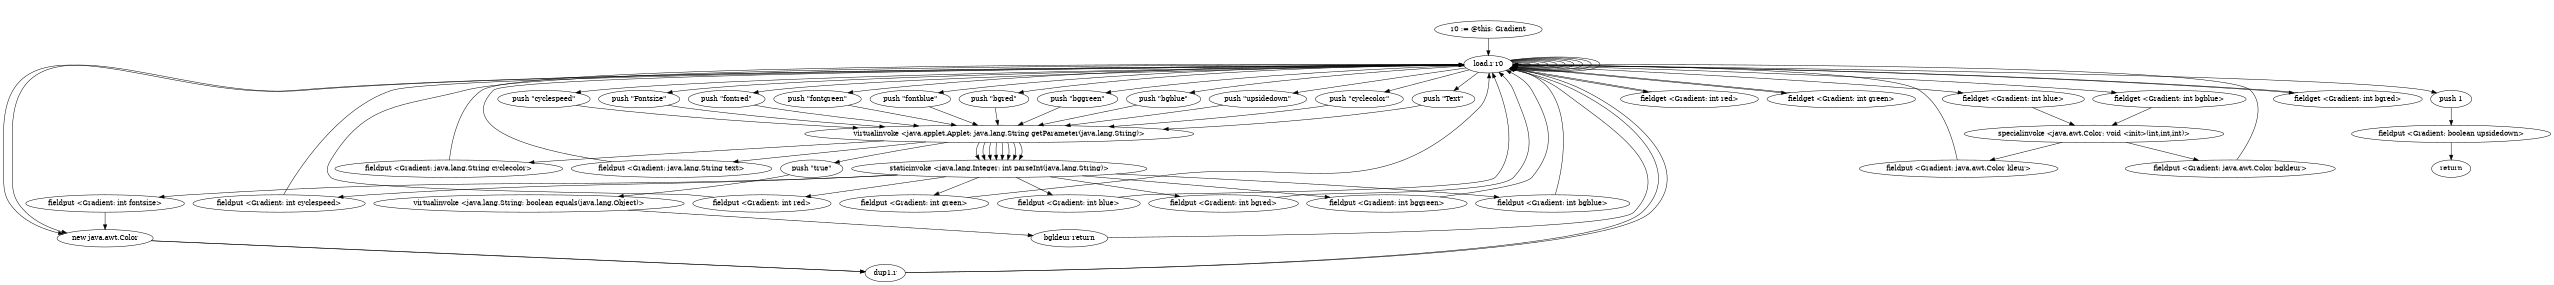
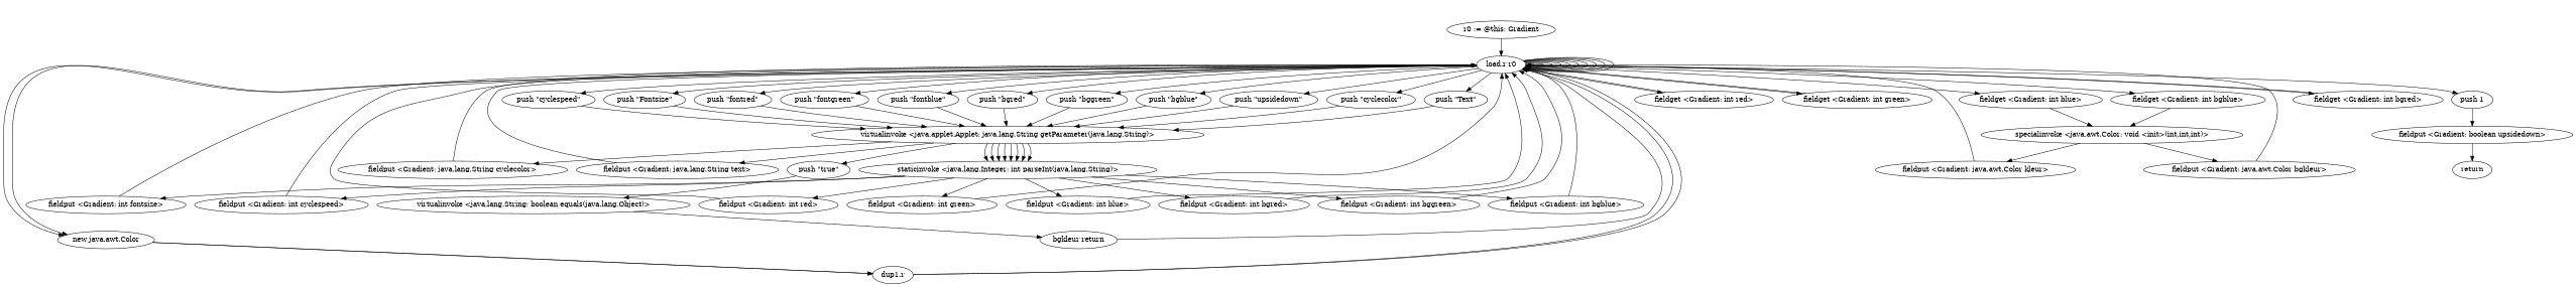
  digraph {
    "r0 := @this: Gradient"
    "load.r r0"
    "push \"cyclecolor\""
    "push \"Text\""
    "push \"cyclespeed\""
    "push \"Fontsize\""
    "push \"fontred\""
    "push \"fontgreen\""
    "push \"fontblue\""
    "new java.awt.Color"
    "fieldget <Gradient: int red>"
    "fieldget <Gradient: int green>"
    "fieldget <Gradient: int blue>"
    "push \"bgred\""
    "push \"bggreen\""
    "push \"bgblue\""
    "fieldget <Gradient: int bgred>"
    "fieldget <Gradient: int bgblue>"
    "push \"upsidedown\""
    "push 1"
    "virtualinvoke <java.applet.Applet: java.lang.String getParameter(java.lang.String)>"
    "dup1.r"
    "specialinvoke <java.awt.Color: void <init>(int,int,int)>"
    "fieldput <Gradient: boolean upsidedown>"
    "fieldput <Gradient: java.lang.String cyclecolor>"
    "fieldput <Gradient: java.lang.String text>"
    "staticinvoke <java.lang.Integer: int parseInt(java.lang.String)>"
    "push \"true\""
    "fieldput <Gradient: int cyclespeed>"
    "fieldput <Gradient: int fontsize>"
    "fieldput <Gradient: int red>"
    "fieldput <Gradient: int green>"
    "fieldput <Gradient: int blue>"
    "fieldput <Gradient: int bgred>"
    "fieldput <Gradient: int bggreen>"
    "fieldput <Gradient: int bgblue>"
    "virtualinvoke <java.lang.String: boolean equals(java.lang.Object)>"
    "fieldput <Gradient: java.awt.Color kleur>"
    "fieldput <Gradient: java.awt.Color bgkleur>"
    n40 [label="bgkleur return"]
    return
    "r0 := @this: Gradient" -> "load.r r0"
    "load.r r0" -> "load.r r0"
    "load.r r0" -> "load.r r0"
    "load.r r0" -> "load.r r0"
    "load.r r0" -> "load.r r0"
    "load.r r0" -> "load.r r0"
    "load.r r0" -> "load.r r0"
    "load.r r0" -> "load.r r0"
    "load.r r0" -> "load.r r0"
    "load.r r0" -> "load.r r0"
    "load.r r0" -> "load.r r0"
    "load.r r0" -> "push \"cyclecolor\""
    "load.r r0" -> "push \"Text\""
    "load.r r0" -> "push \"cyclespeed\""
    "load.r r0" -> "push \"Fontsize\""
    "load.r r0" -> "push \"fontred\""
    "load.r r0" -> "push \"fontgreen\""
    "load.r r0" -> "push \"fontblue\""
    "load.r r0" -> "new java.awt.Color"
    "load.r r0" -> "new java.awt.Color"
    "load.r r0" -> "fieldget <Gradient: int red>"
    "load.r r0" -> "fieldget <Gradient: int green>"
    "load.r r0" -> "fieldget <Gradient: int blue>"
    "load.r r0" -> "push \"bgred\""
    "load.r r0" -> "push \"bggreen\""
    "load.r r0" -> "push \"bgblue\""
    "load.r r0" -> "fieldget <Gradient: int bgred>"
    "load.r r0" -> "fieldget <Gradient: int bgblue>"
    "load.r r0" -> "push \"upsidedown\""
    "load.r r0" -> "push 1"
    "push \"cyclecolor\"" -> "virtualinvoke <java.applet.Applet: java.lang.String getParameter(java.lang.String)>"
    "push \"Text\"" -> "virtualinvoke <java.applet.Applet: java.lang.String getParameter(java.lang.String)>"
    "push \"cyclespeed\"" -> "virtualinvoke <java.applet.Applet: java.lang.String getParameter(java.lang.String)>"
    "push \"Fontsize\"" -> "virtualinvoke <java.applet.Applet: java.lang.String getParameter(java.lang.String)>"
    "push \"fontred\"" -> "virtualinvoke <java.applet.Applet: java.lang.String getParameter(java.lang.String)>"
    "push \"fontgreen\"" -> "virtualinvoke <java.applet.Applet: java.lang.String getParameter(java.lang.String)>"
    "push \"fontblue\"" -> "virtualinvoke <java.applet.Applet: java.lang.String getParameter(java.lang.String)>"
    "new java.awt.Color" -> "dup1.r"
    "new java.awt.Color" -> "dup1.r"
    "fieldget <Gradient: int red>" -> "load.r r0"
    "fieldget <Gradient: int green>" -> "load.r r0"
    "fieldget <Gradient: int blue>" -> "specialinvoke <java.awt.Color: void <init>(int,int,int)>"
    "push \"bgred\"" -> "virtualinvoke <java.applet.Applet: java.lang.String getParameter(java.lang.String)>"
    "push \"bggreen\"" -> "virtualinvoke <java.applet.Applet: java.lang.String getParameter(java.lang.String)>"
    "push \"bgblue\"" -> "virtualinvoke <java.applet.Applet: java.lang.String getParameter(java.lang.String)>"
    "fieldget <Gradient: int bgred>" -> "load.r r0"
    "fieldget <Gradient: int bgblue>" -> "specialinvoke <java.awt.Color: void <init>(int,int,int)>"
    "push \"upsidedown\"" -> "virtualinvoke <java.applet.Applet: java.lang.String getParameter(java.lang.String)>"
    "push 1" -> "fieldput <Gradient: boolean upsidedown>"
    "virtualinvoke <java.applet.Applet: java.lang.String getParameter(java.lang.String)>" -> "fieldput <Gradient: java.lang.String cyclecolor>"
    "virtualinvoke <java.applet.Applet: java.lang.String getParameter(java.lang.String)>" -> "fieldput <Gradient: java.lang.String text>"
    "virtualinvoke <java.applet.Applet: java.lang.String getParameter(java.lang.String)>" -> "staticinvoke <java.lang.Integer: int parseInt(java.lang.String)>"
    "virtualinvoke <java.applet.Applet: java.lang.String getParameter(java.lang.String)>" -> "staticinvoke <java.lang.Integer: int parseInt(java.lang.String)>"
    "virtualinvoke <java.applet.Applet: java.lang.String getParameter(java.lang.String)>" -> "staticinvoke <java.lang.Integer: int parseInt(java.lang.String)>"
    "virtualinvoke <java.applet.Applet: java.lang.String getParameter(java.lang.String)>" -> "staticinvoke <java.lang.Integer: int parseInt(java.lang.String)>"
    "virtualinvoke <java.applet.Applet: java.lang.String getParameter(java.lang.String)>" -> "staticinvoke <java.lang.Integer: int parseInt(java.lang.String)>"
    "virtualinvoke <java.applet.Applet: java.lang.String getParameter(java.lang.String)>" -> "staticinvoke <java.lang.Integer: int parseInt(java.lang.String)>"
    "virtualinvoke <java.applet.Applet: java.lang.String getParameter(java.lang.String)>" -> "staticinvoke <java.lang.Integer: int parseInt(java.lang.String)>"
    "virtualinvoke <java.applet.Applet: java.lang.String getParameter(java.lang.String)>" -> "staticinvoke <java.lang.Integer: int parseInt(java.lang.String)>"
    "virtualinvoke <java.applet.Applet: java.lang.String getParameter(java.lang.String)>" -> "push \"true\""
    "dup1.r" -> "load.r r0"
    "dup1.r" -> "load.r r0"
    "specialinvoke <java.awt.Color: void <init>(int,int,int)>" -> "fieldput <Gradient: java.awt.Color kleur>"
    "specialinvoke <java.awt.Color: void <init>(int,int,int)>" -> "fieldput <Gradient: java.awt.Color bgkleur>"
    "fieldput <Gradient: boolean upsidedown>" -> return
    "fieldput <Gradient: java.lang.String cyclecolor>" -> "load.r r0"
    "fieldput <Gradient: java.lang.String text>" -> "load.r r0"
    "staticinvoke <java.lang.Integer: int parseInt(java.lang.String)>" -> "fieldput <Gradient: int cyclespeed>"
    "staticinvoke <java.lang.Integer: int parseInt(java.lang.String)>" -> "fieldput <Gradient: int fontsize>"
    "staticinvoke <java.lang.Integer: int parseInt(java.lang.String)>" -> "fieldput <Gradient: int red>"
    "staticinvoke <java.lang.Integer: int parseInt(java.lang.String)>" -> "fieldput <Gradient: int green>"
    "staticinvoke <java.lang.Integer: int parseInt(java.lang.String)>" -> "fieldput <Gradient: int blue>"
    "staticinvoke <java.lang.Integer: int parseInt(java.lang.String)>" -> "fieldput <Gradient: int bgred>"
    "staticinvoke <java.lang.Integer: int parseInt(java.lang.String)>" -> "fieldput <Gradient: int bggreen>"
    "staticinvoke <java.lang.Integer: int parseInt(java.lang.String)>" -> "fieldput <Gradient: int bgblue>"
    "push \"true\"" -> "virtualinvoke <java.lang.String: boolean equals(java.lang.Object)>"
    "fieldput <Gradient: int cyclespeed>" -> "load.r r0"
-   "fieldput <Gradient: int fontsize>" -> "new java.awt.Color"
+   "fieldput <Gradient: int fontsize>" -> "load.r r0"
    "fieldput <Gradient: int red>" -> "load.r r0"
    "fieldput <Gradient: int green>" -> "load.r r0"
    "fieldput <Gradient: int blue>" -> "load.r r0"
    "fieldput <Gradient: int bgred>" -> "load.r r0"
    "fieldput <Gradient: int bggreen>" -> "load.r r0"
    "fieldput <Gradient: int bgblue>" -> "load.r r0"
    "virtualinvoke <java.lang.String: boolean equals(java.lang.Object)>" -> n40
    "fieldput <Gradient: java.awt.Color kleur>" -> "load.r r0"
    "fieldput <Gradient: java.awt.Color bgkleur>" -> "load.r r0"
    n40 -> "load.r r0"
  }
